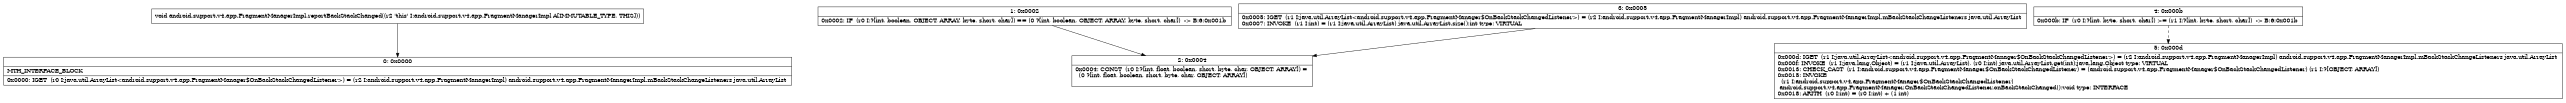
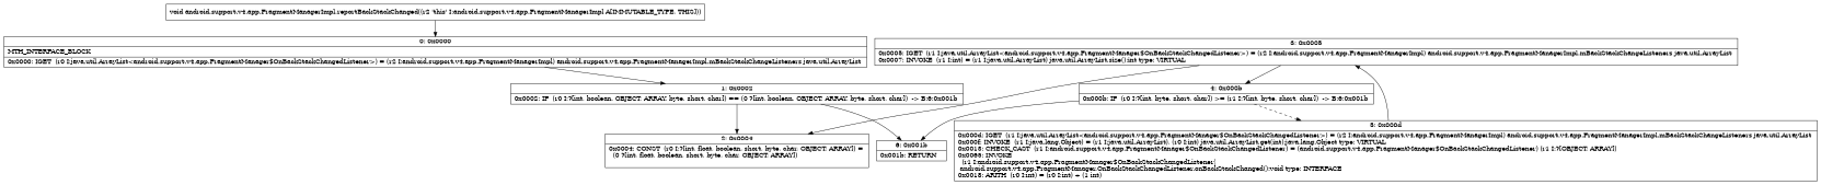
  digraph {
    node [shape=record]
    n1 [label="{0\:\ 0x0000|MTH_INTERFACE_BLOCK\l|0x0000: IGET  (r0 I:java.util.ArrayList\<android.support.v4.app.FragmentManager$OnBackStackChangedListener\>) = (r2 I:android.support.v4.app.FragmentManagerImpl) android.support.v4.app.FragmentManagerImpl.mBackStackChangeListeners java.util.ArrayList \l}"]
    n2 [label="{1\:\ 0x0002|0x0002: IF  (r0 I:?[int, boolean, OBJECT, ARRAY, byte, short, char]) == (0 ?[int, boolean, OBJECT, ARRAY, byte, short, char])  \-\> B:6:0x001b \l}"]
    n3 [label="{2\:\ 0x0004|0x0004: CONST  (r0 I:?[int, float, boolean, short, byte, char, OBJECT, ARRAY]) = \l  (0 ?[int, float, boolean, short, byte, char, OBJECT, ARRAY])\l \l}"]
+   n4 [label="{6\:\ 0x001b|0x001b: RETURN   \l}"]
    n5 [label="{3\:\ 0x0005|0x0005: IGET  (r1 I:java.util.ArrayList\<android.support.v4.app.FragmentManager$OnBackStackChangedListener\>) = (r2 I:android.support.v4.app.FragmentManagerImpl) android.support.v4.app.FragmentManagerImpl.mBackStackChangeListeners java.util.ArrayList \l0x0007: INVOKE  (r1 I:int) = (r1 I:java.util.ArrayList) java.util.ArrayList.size():int type: VIRTUAL \l}"]
    n6 [label="{4\:\ 0x000b|0x000b: IF  (r0 I:?[int, byte, short, char]) \>= (r1 I:?[int, byte, short, char])  \-\> B:6:0x001b \l}"]
-   n7 [label="{5\:\ 0x000d|0x000d: IGET  (r1 I:java.util.ArrayList\<android.support.v4.app.FragmentManager$OnBackStackChangedListener\>) = (r2 I:android.support.v4.app.FragmentManagerImpl) android.support.v4.app.FragmentManagerImpl.mBackStackChangeListeners java.util.ArrayList \l0x000f: INVOKE  (r1 I:java.lang.Object) = (r1 I:java.util.ArrayList), (r0 I:int) java.util.ArrayList.get(int):java.lang.Object type: VIRTUAL \l0x0013: CHECK_CAST  (r1 I:android.support.v4.app.FragmentManager$OnBackStackChangedListener) = (android.support.v4.app.FragmentManager$OnBackStackChangedListener) (r1 I:?[OBJECT, ARRAY]) \l0x0015: INVOKE  \l  (r1 I:android.support.v4.app.FragmentManager$OnBackStackChangedListener)\l android.support.v4.app.FragmentManager.OnBackStackChangedListener.onBackStackChanged():void type: INTERFACE \l0x0018: ARITH  (r0 I:int) = (r0 I:int) + (1 int) \l}"]
+   n7 [label="{5\:\ 0x000d|0x000d: IGET  (r1 I:java.util.ArrayList\<android.support.v4.app.FragmentManager$OnBackStackChangedListener\>) = (r2 I:android.support.v4.app.FragmentManagerImpl) android.support.v4.app.FragmentManagerImpl.mBackStackChangeListeners java.util.ArrayList \l0x000f: INVOKE  (r1 I:java.lang.Object) = (r1 I:java.util.ArrayList), (r0 I:int) java.util.ArrayList.get(int):java.lang.Object type: VIRTUAL \l0x0013: CHECK_CAST  (r1 I:android.support.v4.app.FragmentManager$OnBackStackChangedListener) = (android.support.v4.app.FragmentManager$OnBackStackChangedListener) (r1 I:?[OBJECT, ARRAY]) \l0x0065: INVOKE  \l  (r1 I:android.support.v4.app.FragmentManager$OnBackStackChangedListener)\l android.support.v4.app.FragmentManager.OnBackStackChangedListener.onBackStackChanged():void type: INTERFACE \l0x0018: ARITH  (r0 I:int) = (r0 I:int) + (1 int) \l}"]
    n8 [label="{void android.support.v4.app.FragmentManagerImpl.reportBackStackChanged((r2 'this' I:android.support.v4.app.FragmentManagerImpl A[IMMUTABLE_TYPE, THIS])) }"]
+   n1 -> n2
    n2 -> n3 [style=solid]
+   n2 -> n4
    n5 -> n3
+   n5 -> n6
+   n6 -> n4
    n6 -> n7 [style=dashed]
+   n7 -> n5
    n8 -> n1
  }
